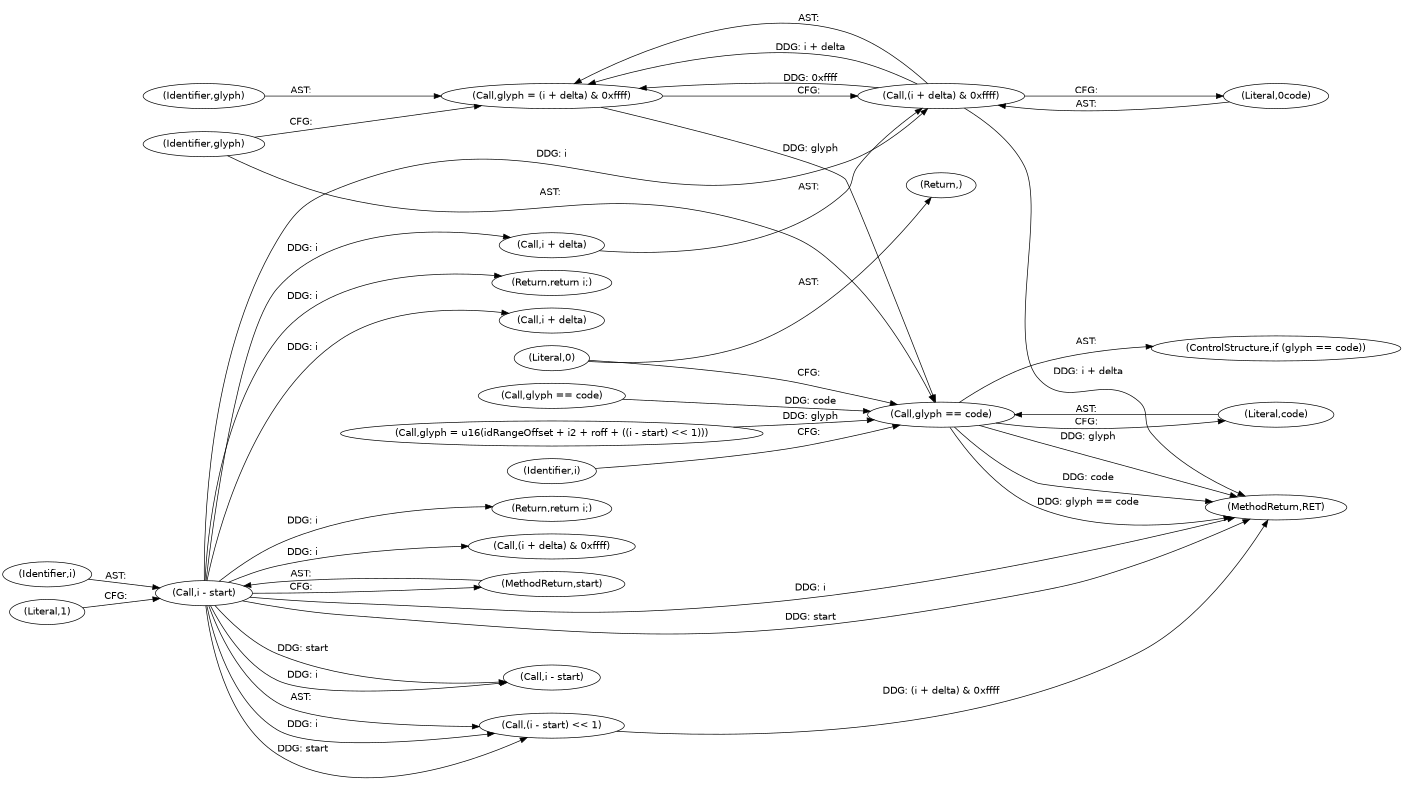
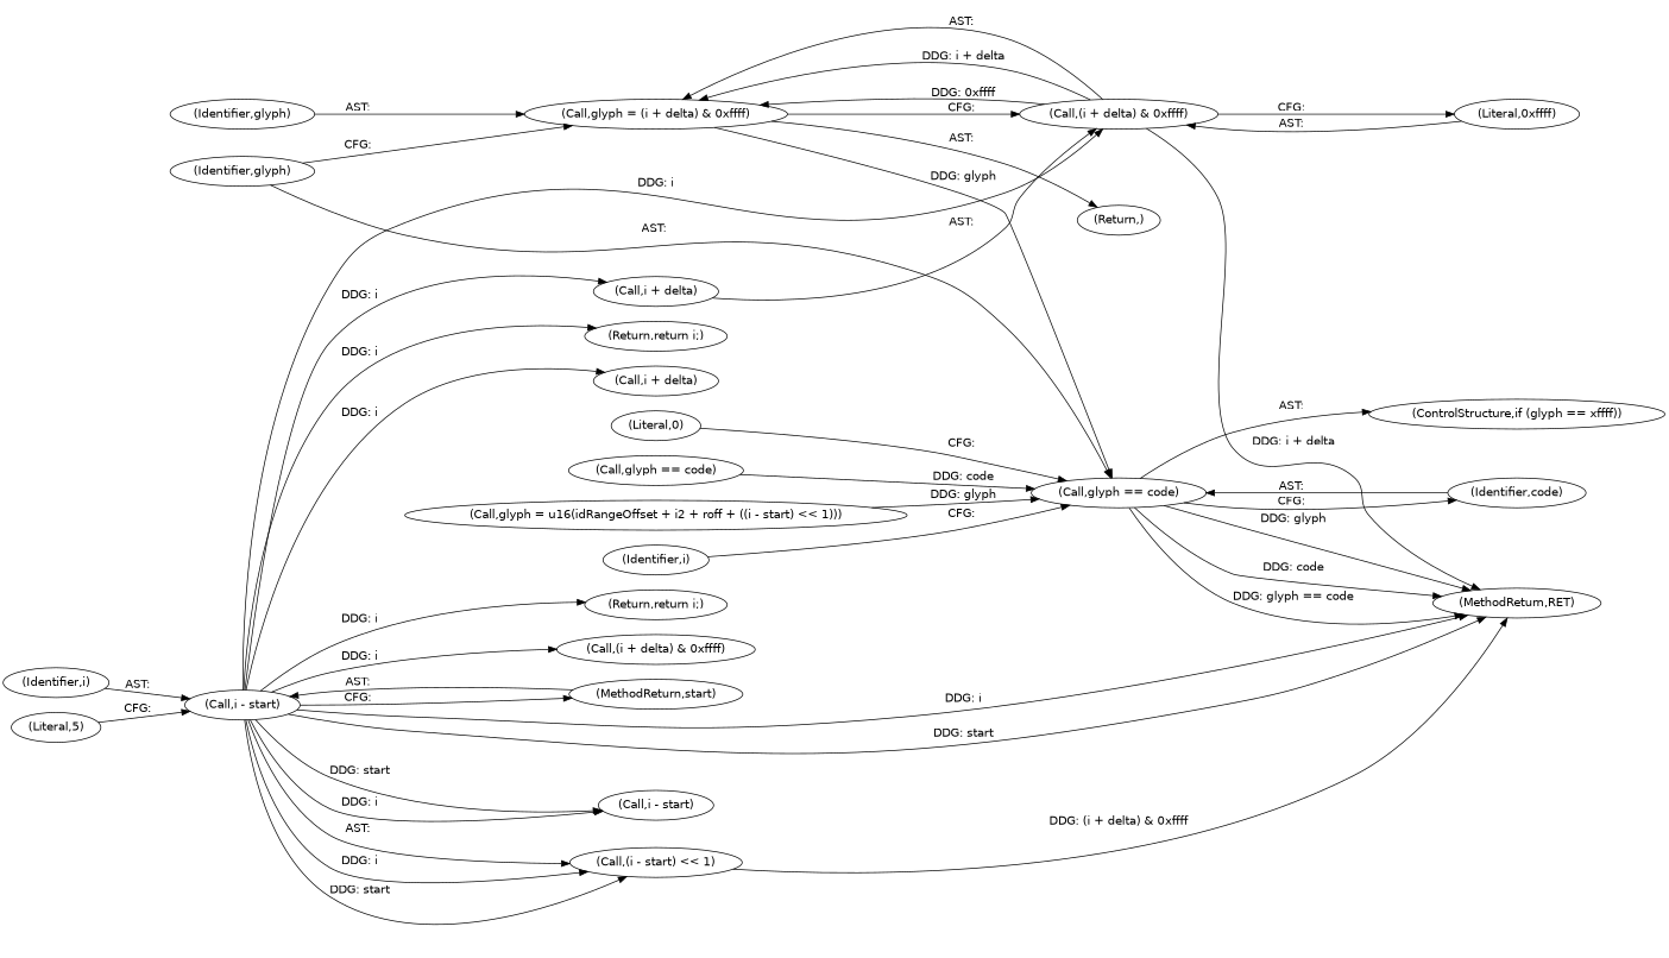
  digraph {
    fontname="DejaVu Sans"
    rankdir=LR
    node [fontname="DejaVu Sans"]
    edge [fontname="DejaVu Sans"]
    n1 [label="(Call,glyph = (i + delta) & 0xffff)"]
    n2 [label="(Call,(i + delta) & 0xffff)"]
    n3 [label="(Call,glyph == code)"]
    n4 [label="(Return,)"]
    n5 [label="(MethodReturn,RET)"]
-   n6 [label="(Literal,0code)"]
-   n7 [label="(Literal,code)"]
-   n8 [label="(ControlStructure,if (glyph == code))"]
+   n6 [label="(Literal,0xffff)"]
+   n7 [label="(Identifier,code)"]
+   n8 [label="(ControlStructure,if (glyph == xffff))"]
    n9 [label="(Call,i - start)"]
    n10 [label="(MethodReturn,start)"]
    n11 [label="(Return,return i;)"]
    n12 [label="(Call,i + delta)"]
    n13 [label="(Call,i - start)"]
    n14 [label="(Call,i + delta)"]
    n15 [label="(Return,return i;)"]
    n16 [label="(Call,(i + delta) & 0xffff)"]
    n17 [label="(Call,(i - start) << 1)"]
    n18 [label="(Identifier,glyph)"]
    n19 [label="(Identifier,i)"]
    n20 [label="(Literal,0)"]
    n21 [label="(Call,glyph = u16(idRangeOffset + i2 + roff + ((i - start) << 1)))"]
    n22 [label="(Identifier,i)"]
-   n23 [label="(Literal,1)"]
+   n23 [label="(Literal,5)"]
    n24 [label="(Identifier,glyph)"]
    n25 [label="(Call,glyph == code)"]
    n1 -> n2 [label="CFG: "]
    n1 -> n3 [label="DDG: glyph"]
-   n20 -> n4 [label="AST: "]
+   n1 -> n4 [label="AST: "]
    n2 -> n1 [label="AST: "]
    n2 -> n1 [label="DDG: i + delta"]
    n2 -> n1 [label="DDG: 0xffff"]
    n2 -> n5 [label="DDG: i + delta"]
    n2 -> n6 [label="CFG: "]
    n3 -> n5 [label="DDG: glyph"]
    n3 -> n5 [label="DDG: code"]
    n3 -> n5 [label="DDG: glyph == code"]
    n3 -> n7 [label="CFG: "]
    n3 -> n8 [label="AST: "]
    n6 -> n2 [label="AST: "]
    n7 -> n3 [label="AST: "]
    n9 -> n2 [label="DDG: i"]
    n9 -> n5 [label="DDG: i"]
    n9 -> n5 [label="DDG: start"]
    n9 -> n10 [label="CFG: "]
    n9 -> n11 [label="DDG: i"]
    n9 -> n12 [label="DDG: i"]
    n9 -> n13 [label="DDG: i"]
    n9 -> n13 [label="DDG: start"]
    n9 -> n14 [label="DDG: i"]
    n9 -> n15 [label="DDG: i"]
    n9 -> n16 [label="DDG: i"]
    n9 -> n17 [label="AST: "]
    n9 -> n17 [label="DDG: i"]
    n9 -> n17 [label="DDG: start"]
    n10 -> n9 [label="AST: "]
    n14 -> n2 [label="AST: "]
    n17 -> n5 [label="DDG: (i + delta) & 0xffff"]
    n18 -> n1 [label="CFG: "]
    n18 -> n3 [label="AST: "]
    n19 -> n9 [label="AST: "]
    n20 -> n3 [label="CFG: "]
    n21 -> n3 [label="DDG: glyph"]
    n22 -> n3 [label="CFG: "]
    n23 -> n9 [label="CFG: "]
    n24 -> n1 [label="AST: "]
    n25 -> n3 [label="DDG: code"]
  }
